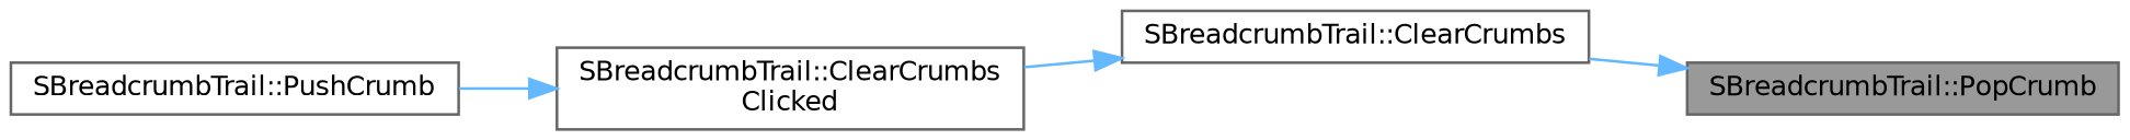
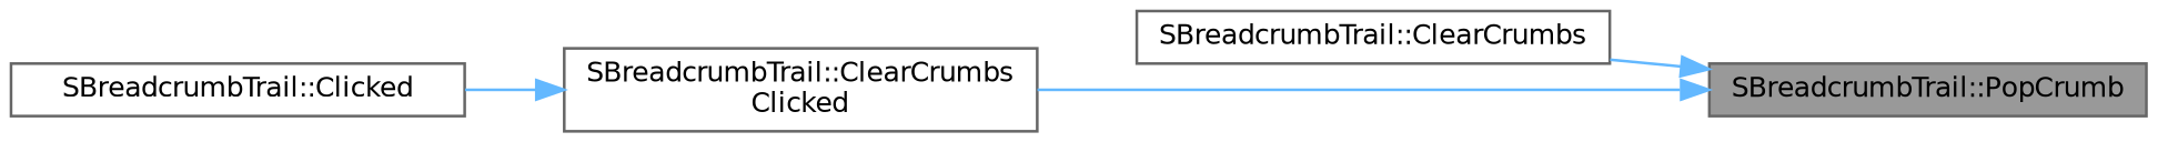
  digraph {
    rankdir=RL
    node [color=grey40 fillcolor=white fontname=Helvetica fontsize=10 shape=box style=filled]
    edge [color=steelblue1 dir=back fontname=Helvetica fontsize=10 labelfontname=Helvetica labelfontsize=10 style=solid]
    n1 [color=gray40 fillcolor=grey60 fontcolor=black height=0.2 label="SBreadcrumbTrail::PopCrumb" width=0.4]
    n2 [height=0.2 label="SBreadcrumbTrail::ClearCrumbs" width=0.4]
    n3 [height=0.2 label="SBreadcrumbTrail::ClearCrumbs\lClicked" width=0.4]
-   n4 [height=0.2 label="SBreadcrumbTrail::PushCrumb" width=0.4]
+   n4 [height=0.2 label="SBreadcrumbTrail::Clicked" width=0.4]
    n1 -> n2
-   n2 -> n3
+   n1 -> n3
    n3 -> n4
  }
